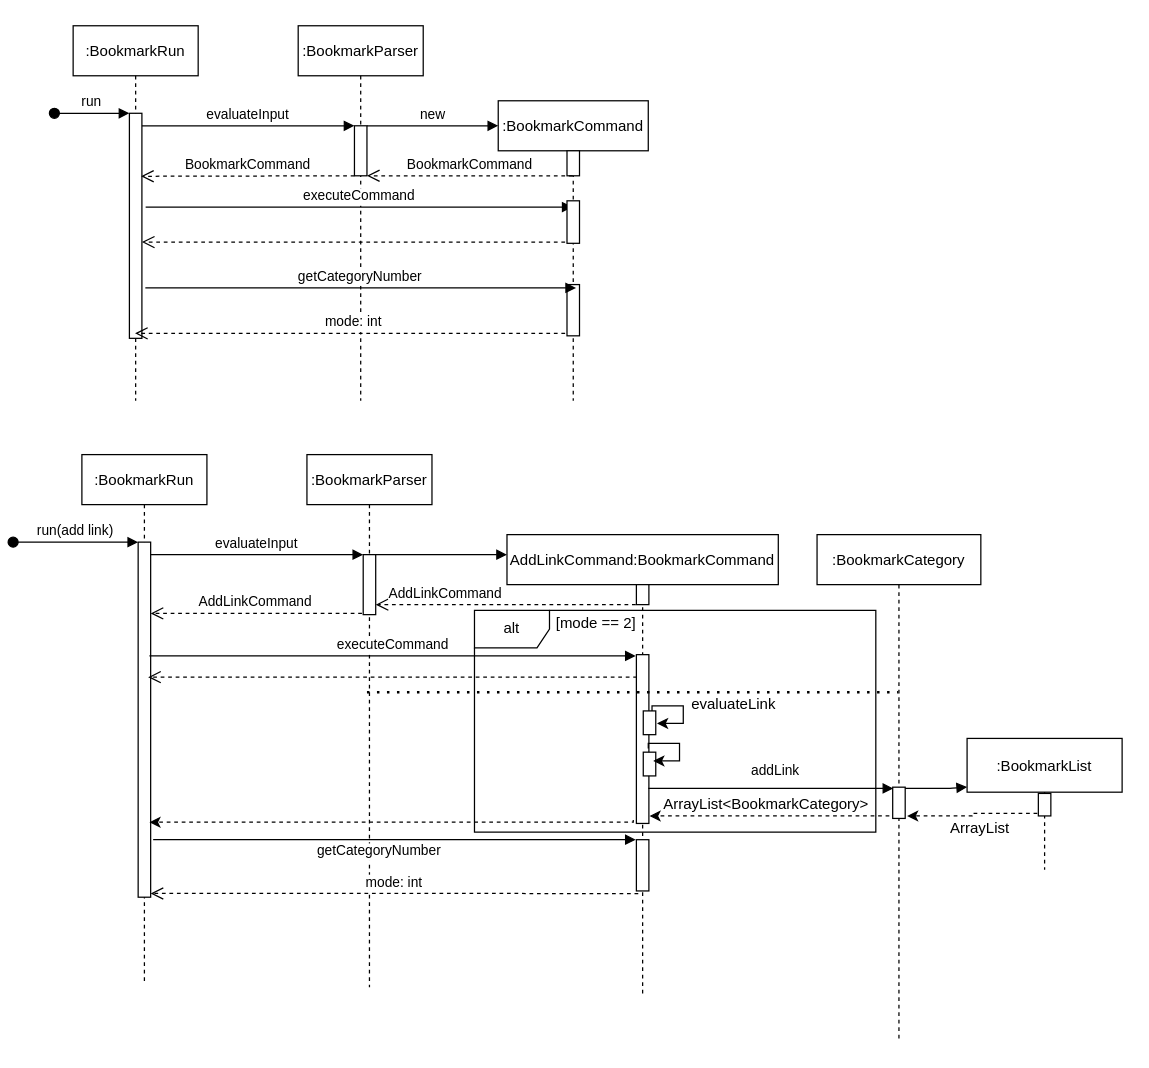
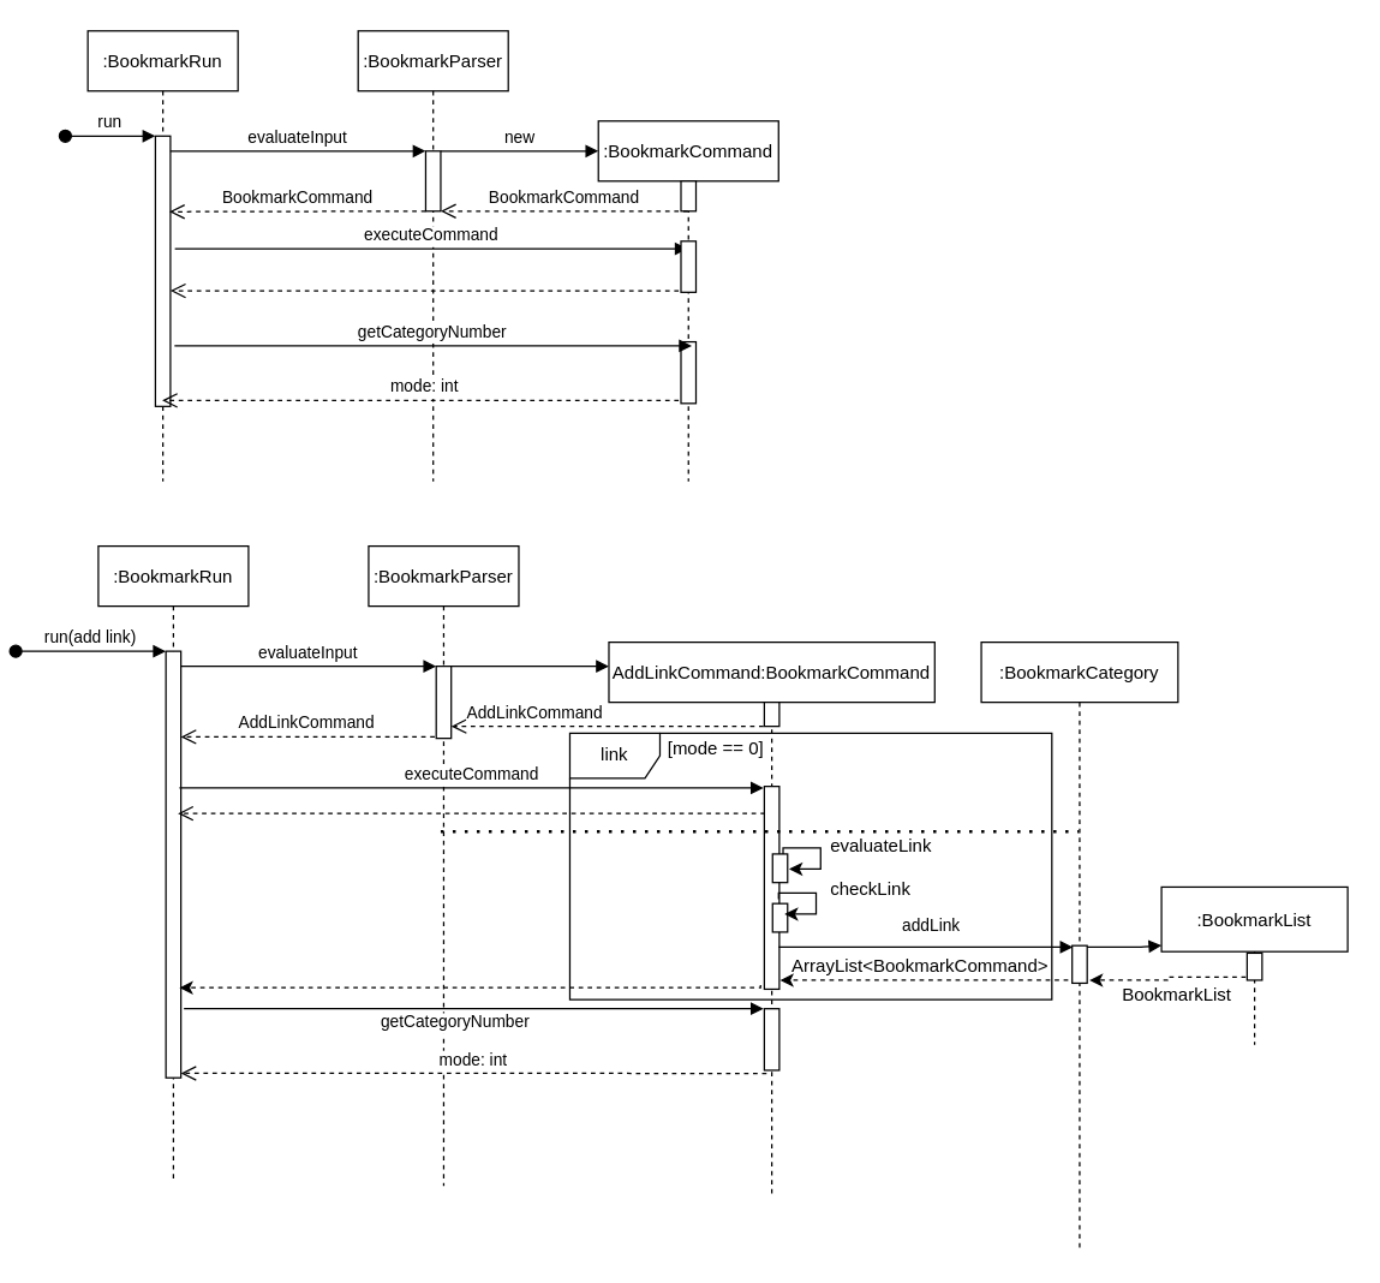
  <mxCell id="0" />
  <mxCell id="1" parent="0" />
  <mxCell id="2" value=":BookmarkRun" style="shape=umlLifeline;perimeter=lifelinePerimeter;container=1;collapsible=0;recursiveResize=0;rounded=0;shadow=0;strokeWidth=1;" parent="1" vertex="1"><mxGeometry x="20" y="20" width="100" height="300" as="geometry" /></mxCell>
  <mxCell id="3" value="" style="points=[];perimeter=orthogonalPerimeter;rounded=0;shadow=0;strokeWidth=1;" parent="2" vertex="1"><mxGeometry x="45" y="70" width="10" height="180" as="geometry" /></mxCell>
  <mxCell id="4" value="run" style="verticalAlign=bottom;startArrow=oval;endArrow=block;startSize=8;shadow=0;strokeWidth=1;" parent="2" target="3" edge="1"><mxGeometry relative="1" as="geometry"><mxPoint x="-15" y="70" as="sourcePoint" /></mxGeometry></mxCell>
  <mxCell id="5" value=":BookmarkParser" style="shape=umlLifeline;perimeter=lifelinePerimeter;container=1;collapsible=0;recursiveResize=0;rounded=0;shadow=0;strokeWidth=1;" parent="1" vertex="1"><mxGeometry x="200" y="20" width="100" height="300" as="geometry" /></mxCell>
  <mxCell id="6" value="" style="points=[];perimeter=orthogonalPerimeter;rounded=0;shadow=0;strokeWidth=1;" parent="5" vertex="1"><mxGeometry x="45" y="80" width="10" height="40" as="geometry" /></mxCell>
  <mxCell id="7" value="" style="verticalAlign=bottom;endArrow=open;dashed=1;endSize=8;shadow=0;strokeWidth=1;" parent="1" source="11" target="3" edge="1"><mxGeometry x="0.1" y="-67" relative="1" as="geometry"><mxPoint x="175" y="176" as="targetPoint" /><mxPoint x="243" y="230" as="sourcePoint" /><Array as="points"><mxPoint x="330" y="193" /><mxPoint x="230" y="193" /><mxPoint x="180" y="193" /></Array><mxPoint x="60" y="37" as="offset" /></mxGeometry></mxCell>
  <mxCell id="8" value="evaluateInput" style="verticalAlign=bottom;endArrow=block;entryX=0;entryY=0;shadow=0;strokeWidth=1;" parent="1" source="3" target="6" edge="1"><mxGeometry relative="1" as="geometry"><mxPoint x="175" y="100" as="sourcePoint" /></mxGeometry></mxCell>
  <mxCell id="9" value="mode: int" style="verticalAlign=bottom;endArrow=open;dashed=1;endSize=8;shadow=0;strokeWidth=1;" parent="1" source="11" target="2" edge="1"><mxGeometry relative="1" as="geometry"><mxPoint x="140" y="197" as="targetPoint" /><Array as="points"><mxPoint x="230" y="266" /><mxPoint x="200" y="266" /></Array></mxGeometry></mxCell>
  <mxCell id="10" value="executeCommand" style="verticalAlign=bottom;endArrow=block;shadow=0;strokeWidth=1;" parent="1" target="11" edge="1"><mxGeometry relative="1" as="geometry"><mxPoint x="78" y="165" as="sourcePoint" /><mxPoint x="210" y="160" as="targetPoint" /><Array as="points"><mxPoint x="180" y="165" /><mxPoint x="200" y="165" /></Array></mxGeometry></mxCell>
  <mxCell id="11" value=":BookmarkCommand" style="shape=umlLifeline;perimeter=lifelinePerimeter;container=1;collapsible=0;recursiveResize=0;rounded=0;shadow=0;strokeWidth=1;" parent="1" vertex="1"><mxGeometry x="360" y="80" width="120" height="240" as="geometry" /></mxCell>
  <mxCell id="12" value="" style="points=[];perimeter=orthogonalPerimeter;rounded=0;shadow=0;strokeWidth=1;" parent="11" vertex="1"><mxGeometry x="55" y="40" width="10" height="20" as="geometry" /></mxCell>
  <mxCell id="13" value="" style="points=[];perimeter=orthogonalPerimeter;rounded=0;shadow=0;strokeWidth=1;" parent="11" vertex="1"><mxGeometry x="55" y="80" width="10" height="34" as="geometry" /></mxCell>
  <mxCell id="14" value="" style="points=[];perimeter=orthogonalPerimeter;rounded=0;shadow=0;strokeWidth=1;" parent="11" vertex="1"><mxGeometry x="55" y="147" width="10" height="41" as="geometry" /></mxCell>
  <mxCell id="15" value="new" style="verticalAlign=bottom;endArrow=block;shadow=0;strokeWidth=1;" parent="1" edge="1"><mxGeometry relative="1" as="geometry"><mxPoint x="255" y="100" as="sourcePoint" /><mxPoint x="360" y="100" as="targetPoint" /></mxGeometry></mxCell>
  <mxCell id="16" value="BookmarkCommand" style="verticalAlign=bottom;endArrow=open;dashed=1;endSize=8;shadow=0;strokeWidth=1;" parent="1" source="11" target="6" edge="1"><mxGeometry relative="1" as="geometry"><mxPoint x="260" y="140" as="targetPoint" /><mxPoint x="410" y="140" as="sourcePoint" /><Array as="points"><mxPoint x="350" y="140" /></Array></mxGeometry></mxCell>
  <mxCell id="17" value="BookmarkCommand" style="verticalAlign=bottom;endArrow=open;dashed=1;endSize=8;exitX=0;exitY=0.95;shadow=0;strokeWidth=1;entryX=0.933;entryY=0.28;entryDx=0;entryDy=0;entryPerimeter=0;" parent="1" target="3" edge="1"><mxGeometry relative="1" as="geometry"><mxPoint x="80" y="140" as="targetPoint" /><mxPoint x="245" y="140" as="sourcePoint" /></mxGeometry></mxCell>
  <mxCell id="18" value="getCategoryNumber" style="verticalAlign=bottom;endArrow=block;shadow=0;strokeWidth=1;exitX=1;exitY=0.395;exitDx=0;exitDy=0;exitPerimeter=0;" parent="1" edge="1"><mxGeometry relative="1" as="geometry"><mxPoint x="77.75" y="229.72" as="sourcePoint" /><mxPoint x="422.25" y="229.67" as="targetPoint" /><Array as="points"><mxPoint x="182.75" y="229.67" /><mxPoint x="202.75" y="229.67" /></Array></mxGeometry></mxCell>
  <mxCell id="19" value=":BookmarkRun" style="shape=umlLifeline;perimeter=lifelinePerimeter;container=1;collapsible=0;recursiveResize=0;rounded=0;shadow=0;strokeWidth=1;" parent="1" vertex="1"><mxGeometry x="27" y="363" width="100" height="423" as="geometry" /></mxCell>
  <mxCell id="20" value="" style="points=[];perimeter=orthogonalPerimeter;rounded=0;shadow=0;strokeWidth=1;" parent="19" vertex="1"><mxGeometry x="45" y="70" width="10" height="284" as="geometry" /></mxCell>
  <mxCell id="21" value="run(add link)" style="verticalAlign=bottom;startArrow=oval;endArrow=block;startSize=8;shadow=0;strokeWidth=1;" parent="19" target="20" edge="1"><mxGeometry relative="1" as="geometry"><mxPoint x="-55" y="70" as="sourcePoint" /></mxGeometry></mxCell>
  <mxCell id="22" value=":BookmarkParser" style="shape=umlLifeline;perimeter=lifelinePerimeter;container=1;collapsible=0;recursiveResize=0;rounded=0;shadow=0;strokeWidth=1;" parent="1" vertex="1"><mxGeometry x="207" y="363" width="100" height="426" as="geometry" /></mxCell>
  <mxCell id="23" value="" style="points=[];perimeter=orthogonalPerimeter;rounded=0;shadow=0;strokeWidth=1;" parent="22" vertex="1"><mxGeometry x="45" y="80" width="10" height="48" as="geometry" /></mxCell>
  <mxCell id="24" value="evaluateInput" style="verticalAlign=bottom;endArrow=block;entryX=0;entryY=0;shadow=0;strokeWidth=1;" parent="1" source="20" target="23" edge="1"><mxGeometry relative="1" as="geometry"><mxPoint x="182" y="443" as="sourcePoint" /></mxGeometry></mxCell>
  <mxCell id="25" value="mode: int" style="verticalAlign=bottom;endArrow=open;dashed=1;endSize=8;shadow=0;strokeWidth=1;exitX=0.15;exitY=1.051;exitDx=0;exitDy=0;exitPerimeter=0;" parent="1" source="30" target="20" edge="1"><mxGeometry relative="1" as="geometry"><mxPoint x="77" y="697" as="targetPoint" /><Array as="points"><mxPoint x="322" y="714" /><mxPoint x="207" y="714" /></Array></mxGeometry></mxCell>
  <mxCell id="26" value="executeCommand" style="verticalAlign=bottom;endArrow=block;shadow=0;strokeWidth=1;exitX=0.9;exitY=0.32;exitDx=0;exitDy=0;exitPerimeter=0;" parent="1" source="20" edge="1"><mxGeometry relative="1" as="geometry"><mxPoint x="85" y="524" as="sourcePoint" /><mxPoint x="470" y="524" as="targetPoint" /><Array as="points"><mxPoint x="179" y="524" /><mxPoint x="302" y="524" /></Array></mxGeometry></mxCell>
  <mxCell id="27" value="AddLinkCommand:BookmarkCommand" style="shape=umlLifeline;perimeter=lifelinePerimeter;container=1;collapsible=0;recursiveResize=0;rounded=0;shadow=0;strokeWidth=1;" parent="1" vertex="1"><mxGeometry x="367" y="427" width="217" height="367" as="geometry" /></mxCell>
  <mxCell id="28" value="" style="points=[];perimeter=orthogonalPerimeter;rounded=0;shadow=0;strokeWidth=1;" parent="27" vertex="1"><mxGeometry x="103.5" y="40" width="10" height="16" as="geometry" /></mxCell>
  <mxCell id="29" value="" style="points=[];perimeter=orthogonalPerimeter;rounded=0;shadow=0;strokeWidth=1;" parent="27" vertex="1"><mxGeometry x="103.5" y="96" width="10" height="135" as="geometry" /></mxCell>
  <mxCell id="30" value="" style="points=[];perimeter=orthogonalPerimeter;rounded=0;shadow=0;strokeWidth=1;" parent="27" vertex="1"><mxGeometry x="103.5" y="244" width="10" height="41" as="geometry" /></mxCell>
  <mxCell id="31" value="" style="points=[];perimeter=orthogonalPerimeter;rounded=0;shadow=0;strokeWidth=1;" vertex="1" parent="27"><mxGeometry x="109" y="174" width="10" height="19" as="geometry" /></mxCell>
  <mxCell id="32" value="" style="points=[];perimeter=orthogonalPerimeter;rounded=0;shadow=0;strokeWidth=1;" parent="27" vertex="1"><mxGeometry x="109" y="141" width="10" height="19" as="geometry" /></mxCell>
  <mxCell id="33" style="edgeStyle=orthogonalEdgeStyle;rounded=0;orthogonalLoop=1;jettySize=auto;html=1;" parent="27" source="32" edge="1"><mxGeometry relative="1" as="geometry"><Array as="points"><mxPoint x="116" y="137" /><mxPoint x="141" y="137" /><mxPoint x="141" y="151" /></Array><mxPoint x="120" y="151" as="targetPoint" /></mxGeometry></mxCell>
  <mxCell id="34" value="" style="verticalAlign=bottom;endArrow=block;shadow=0;strokeWidth=1;" parent="1" edge="1"><mxGeometry relative="1" as="geometry"><mxPoint x="262" y="443" as="sourcePoint" /><mxPoint x="367" y="443" as="targetPoint" /></mxGeometry></mxCell>
  <mxCell id="35" value="AddLinkCommand" style="verticalAlign=bottom;endArrow=open;dashed=1;endSize=8;shadow=0;strokeWidth=1;" parent="1" edge="1"><mxGeometry x="0.465" relative="1" as="geometry"><mxPoint x="262" y="483" as="targetPoint" /><mxPoint x="470" y="483" as="sourcePoint" /><Array as="points"><mxPoint x="357" y="483" /></Array><mxPoint as="offset" /></mxGeometry></mxCell>
  <mxCell id="36" value="AddLinkCommand" style="verticalAlign=bottom;endArrow=open;dashed=1;endSize=8;exitX=-0.1;exitY=0.979;shadow=0;strokeWidth=1;exitDx=0;exitDy=0;exitPerimeter=0;" parent="1" target="20" edge="1" source="23"><mxGeometry relative="1" as="geometry"><mxPoint x="87" y="483" as="targetPoint" /><mxPoint x="252" y="483" as="sourcePoint" /></mxGeometry></mxCell>
  <mxCell id="37" value="getCategoryNumber" style="verticalAlign=bottom;endArrow=block;shadow=0;strokeWidth=1;" parent="1" edge="1"><mxGeometry x="-0.062" y="-18" relative="1" as="geometry"><mxPoint x="84" y="671" as="sourcePoint" /><mxPoint x="470" y="671" as="targetPoint" /><Array as="points"><mxPoint x="142" y="671" /><mxPoint x="265" y="671" /><mxPoint x="301" y="671" /></Array><mxPoint as="offset" /></mxGeometry></mxCell>
  <mxCell id="38" value=":BookmarkCategory" style="shape=umlLifeline;perimeter=lifelinePerimeter;container=1;collapsible=0;recursiveResize=0;rounded=0;shadow=0;strokeWidth=1;" parent="1" vertex="1"><mxGeometry x="615" y="427" width="131" height="405" as="geometry" /></mxCell>
  <mxCell id="39" value="" style="points=[];perimeter=orthogonalPerimeter;rounded=0;shadow=0;strokeWidth=1;" parent="38" vertex="1"><mxGeometry x="60.5" y="202" width="10" height="25" as="geometry" /></mxCell>
- <mxCell id="40" value="alt" style="shape=umlFrame;whiteSpace=wrap;html=1;" parent="1" vertex="1"><mxGeometry x="341" y="487.5" width="321" height="177.5" as="geometry" /></mxCell>
+ <mxCell id="40" value="link" style="shape=umlFrame;whiteSpace=wrap;html=1;" parent="1" vertex="1"><mxGeometry x="341" y="487.5" width="321" height="177.5" as="geometry" /></mxCell>
  <mxCell id="41" value="" style="verticalAlign=bottom;endArrow=open;dashed=1;endSize=8;shadow=0;strokeWidth=1;" parent="1" edge="1"><mxGeometry relative="1" as="geometry"><mxPoint x="80.003" y="541" as="targetPoint" /><Array as="points"><mxPoint x="240.17" y="541" /><mxPoint x="210.17" y="541" /></Array><mxPoint x="471" y="541" as="sourcePoint" /></mxGeometry></mxCell>
- <mxCell id="42" value="[mode == 2]" style="text;html=1;strokeColor=none;fillColor=none;align=center;verticalAlign=middle;whiteSpace=wrap;rounded=0;" parent="1" vertex="1"><mxGeometry x="404" y="487.5" width="69" height="20" as="geometry" /></mxCell>
+ <mxCell id="42" value="[mode == 0]" style="text;html=1;strokeColor=none;fillColor=none;align=center;verticalAlign=middle;whiteSpace=wrap;rounded=0;" parent="1" vertex="1"><mxGeometry x="404" y="487.5" width="69" height="20" as="geometry" /></mxCell>
  <mxCell id="43" value="" style="endArrow=none;dashed=1;html=1;dashPattern=1 3;strokeWidth=2;" parent="1" target="38" edge="1"><mxGeometry width="50" height="50" relative="1" as="geometry"><mxPoint x="255" y="553" as="sourcePoint" /><mxPoint x="325" y="553" as="targetPoint" /></mxGeometry></mxCell>
  <mxCell id="44" value="evaluateLink" style="text;html=1;align=center;verticalAlign=middle;resizable=0;points=[];autosize=1;" parent="1" vertex="1"><mxGeometry x="509" y="554" width="77" height="18" as="geometry" /></mxCell>
  <mxCell id="45" value="addLink" style="verticalAlign=bottom;endArrow=block;shadow=0;strokeWidth=1;" parent="1" edge="1"><mxGeometry x="0.041" y="5" relative="1" as="geometry"><mxPoint x="480" y="630" as="sourcePoint" /><mxPoint x="676" y="630" as="targetPoint" /><Array as="points"><mxPoint x="582" y="630" /><mxPoint x="602" y="630" /></Array><mxPoint as="offset" /></mxGeometry></mxCell>
  <mxCell id="46" value=":BookmarkList" style="shape=umlLifeline;perimeter=lifelinePerimeter;container=1;collapsible=0;recursiveResize=0;rounded=0;shadow=0;strokeWidth=1;size=43;" parent="1" vertex="1"><mxGeometry x="735" y="590" width="124" height="105" as="geometry" /></mxCell>
  <mxCell id="47" value="" style="points=[];perimeter=orthogonalPerimeter;rounded=0;shadow=0;strokeWidth=1;" parent="46" vertex="1"><mxGeometry x="57" y="44" width="10" height="18" as="geometry" /></mxCell>
  <mxCell id="48" value="" style="verticalAlign=bottom;endArrow=block;shadow=0;strokeWidth=1;entryX=0;entryY=0.371;entryDx=0;entryDy=0;entryPerimeter=0;" parent="46" target="46" edge="1"><mxGeometry x="0.041" y="5" relative="1" as="geometry"><mxPoint x="-49.5" y="40" as="sourcePoint" /><mxPoint x="-3" y="40" as="targetPoint" /><Array as="points"><mxPoint x="-15" y="40" /></Array><mxPoint as="offset" /></mxGeometry></mxCell>
  <mxCell id="49" style="edgeStyle=orthogonalEdgeStyle;rounded=0;orthogonalLoop=1;jettySize=auto;html=1;dashed=1;entryX=1.15;entryY=0.92;entryDx=0;entryDy=0;entryPerimeter=0;exitX=-0.083;exitY=0.881;exitDx=0;exitDy=0;exitPerimeter=0;" parent="1" source="47" target="39" edge="1"><mxGeometry relative="1" as="geometry"><Array as="points"><mxPoint x="739" y="650" /><mxPoint x="739" y="652" /></Array></mxGeometry></mxCell>
- <mxCell id="50" value="ArrayList" style="text;html=1;align=center;verticalAlign=middle;resizable=0;points=[];autosize=1;" parent="1" vertex="1"><mxGeometry x="703" y="653" width="83" height="18" as="geometry" /></mxCell>
+ <mxCell id="50" value="BookmarkList" style="text;html=1;align=center;verticalAlign=middle;resizable=0;points=[];autosize=1;" parent="1" vertex="1"><mxGeometry x="703" y="653" width="83" height="18" as="geometry" /></mxCell>
  <mxCell id="51" style="edgeStyle=orthogonalEdgeStyle;rounded=0;orthogonalLoop=1;jettySize=auto;html=1;dashed=1;exitX=-0.267;exitY=0.92;exitDx=0;exitDy=0;exitPerimeter=0;" parent="1" source="39" edge="1"><mxGeometry relative="1" as="geometry"><mxPoint x="481" y="652" as="targetPoint" /><Array as="points"><mxPoint x="481" y="652" /></Array></mxGeometry></mxCell>
- <mxCell id="52" value="ArrayList&amp;lt;BookmarkCategory&amp;gt;" style="text;html=1;align=center;verticalAlign=middle;resizable=0;points=[];autosize=1;" parent="1" vertex="1"><mxGeometry x="487" y="633.5" width="174" height="18" as="geometry" /></mxCell>
+ <mxCell id="52" value="ArrayList&amp;lt;BookmarkCommand&amp;gt;" style="text;html=1;align=center;verticalAlign=middle;resizable=0;points=[];autosize=1;" parent="1" vertex="1"><mxGeometry x="487" y="633.5" width="174" height="18" as="geometry" /></mxCell>
  <mxCell id="53" style="edgeStyle=orthogonalEdgeStyle;rounded=0;orthogonalLoop=1;jettySize=auto;html=1;dashed=1;exitX=-0.25;exitY=0.979;exitDx=0;exitDy=0;exitPerimeter=0;" parent="1" source="29" edge="1"><mxGeometry relative="1" as="geometry"><mxPoint x="366" y="640" as="sourcePoint" /><mxPoint x="81" y="657" as="targetPoint" /><Array as="points"><mxPoint x="81" y="657" /></Array></mxGeometry></mxCell>
  <mxCell id="54" style="edgeStyle=orthogonalEdgeStyle;rounded=0;orthogonalLoop=1;jettySize=auto;html=1;" edge="1" parent="1"><mxGeometry relative="1" as="geometry"><Array as="points"><mxPoint x="480" y="594" /><mxPoint x="505" y="594" /><mxPoint x="505" y="608" /></Array><mxPoint x="480" y="598" as="sourcePoint" /><mxPoint x="484" y="608" as="targetPoint" /></mxGeometry></mxCell>
+ <mxCell id="55" value="checkLink" style="text;html=1;align=center;verticalAlign=middle;resizable=0;points=[];autosize=1;" vertex="1" parent="1"><mxGeometry x="509" y="583" width="63" height="18" as="geometry" /></mxCell>
